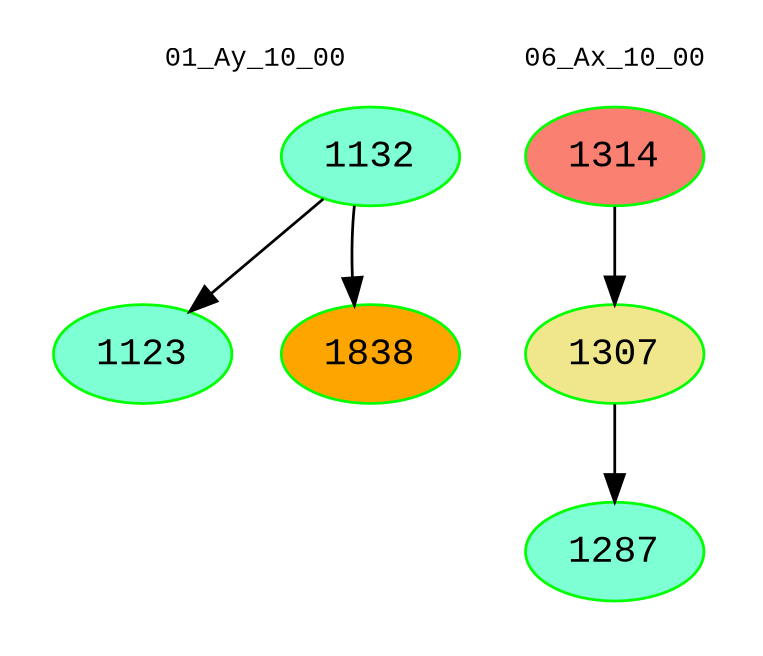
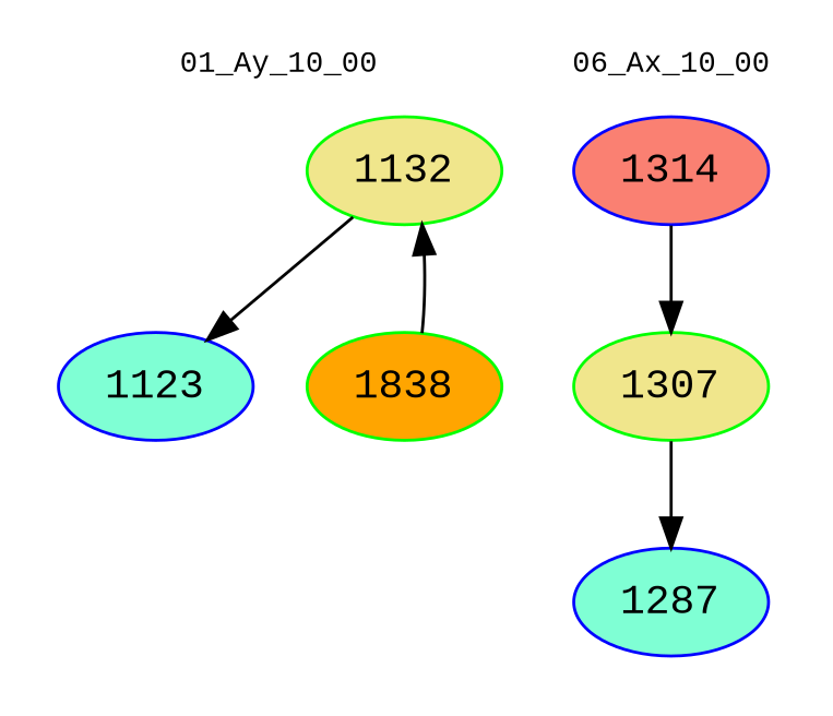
  digraph {
    fontname="Liberation Mono"
    node [color=green fillcolor=khaki fontname="Liberation Mono" style=filled]
    edge [color=black fontname="Liberation Mono"]
-   n1 [fillcolor=aquamarine label=1132]
-   n2 [fillcolor=aquamarine label=1123]
+   n1 [label=1132]
+   n2 [color=blue fillcolor=aquamarine label=1123]
    n3 [fillcolor=orange label=1838]
    n4 [label=1307]
-   n5 [fillcolor=aquamarine label=1287]
-   n6 [fillcolor=salmon label=1314]
+   n5 [color=blue fillcolor=aquamarine label=1287]
+   n6 [color=blue fillcolor=salmon label=1314]
    subgraph cluster_1 {
      color=white
      fontsize=10
      label="01_Ay_10_00"
      n1
      n2
      n3
    }
    subgraph cluster_2 {
      color=white
      fontsize=10
      label="06_Ax_10_00"
      n4
      n5
      n6
    }
    n1 -> n2
-   n1 -> n3
+   n3 -> n1
    n4 -> n5
    n6 -> n4
  }
